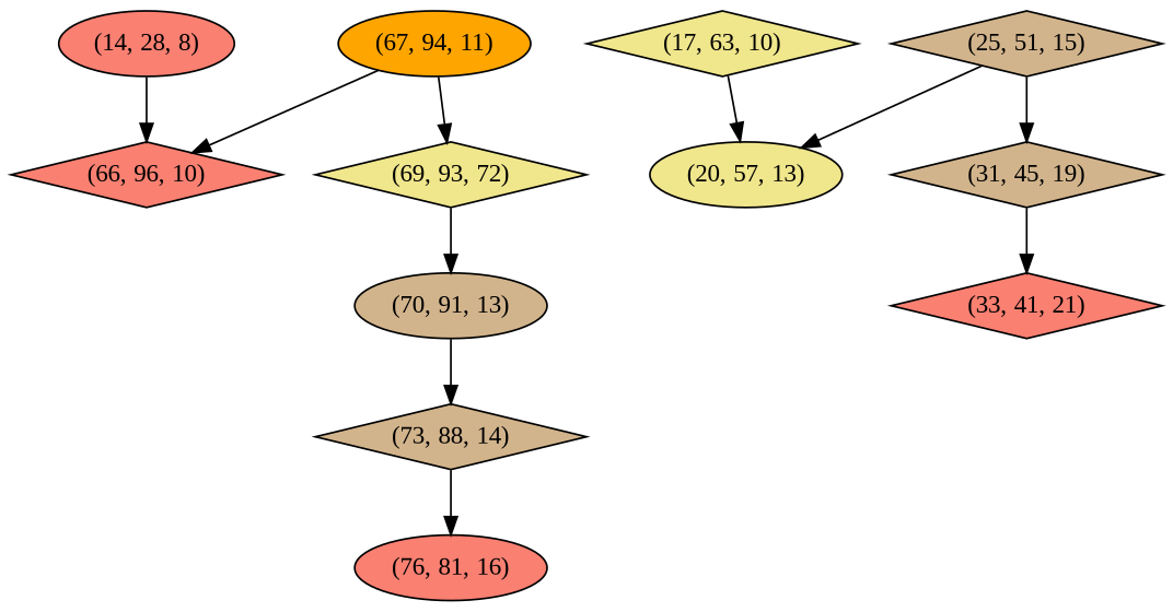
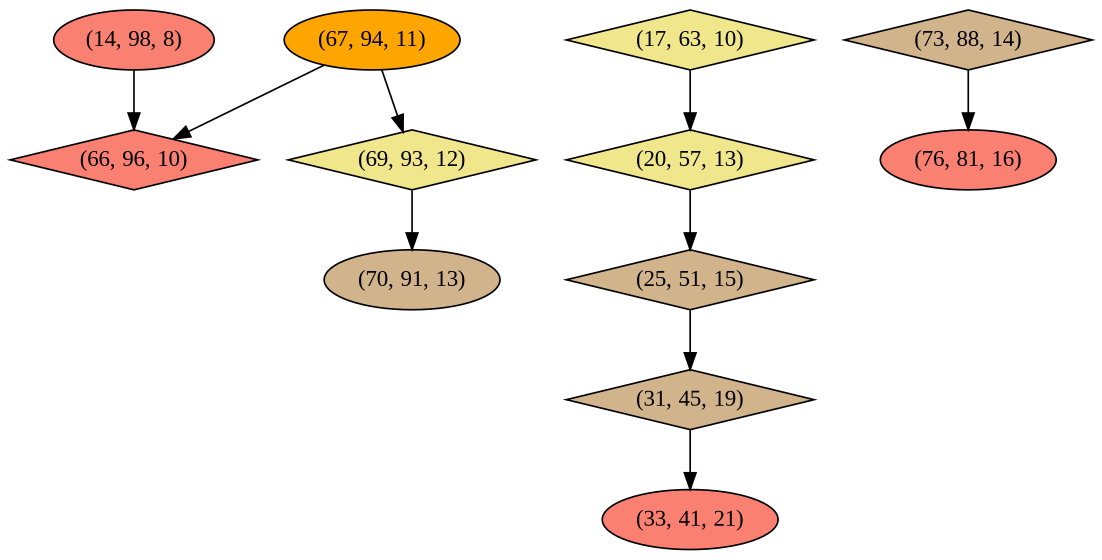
  digraph {
    fontname="Liberation Serif"
    node [fillcolor=salmon fontname="Liberation Serif" shape=diamond style=filled]
    edge [fontname="Liberation Serif"]
-   "(14, 98, 8)" [shape=ellipse label="(14, 28, 8)"]
+   "(14, 98, 8)" [shape=ellipse]
    "(66, 96, 10)"
    "(17, 63, 10)" [fillcolor=khaki]
-   "(20, 57, 13)" [fillcolor=khaki shape=ellipse]
+   "(20, 57, 13)" [fillcolor=khaki]
    "(25, 51, 15)" [fillcolor=tan]
    "(31, 45, 19)" [fillcolor=tan]
-   "(33, 41, 21)"
+   "(33, 41, 21)" [shape=ellipse]
    "(67, 94, 11)" [fillcolor=orange shape=ellipse]
-   "(69, 93, 12)" [fillcolor=khaki label="(69, 93, 72)"]
+   "(69, 93, 12)" [fillcolor=khaki]
    "(70, 91, 13)" [fillcolor=tan shape=ellipse]
    "(73, 88, 14)" [fillcolor=tan]
    "(76, 81, 16)" [shape=ellipse]
    "(14, 98, 8)" -> "(66, 96, 10)"
    "(17, 63, 10)" -> "(20, 57, 13)"
-   "(25, 51, 15)" -> "(20, 57, 13)"
+   "(20, 57, 13)" -> "(25, 51, 15)"
    "(25, 51, 15)" -> "(31, 45, 19)"
    "(31, 45, 19)" -> "(33, 41, 21)"
    "(67, 94, 11)" -> "(66, 96, 10)"
    "(67, 94, 11)" -> "(69, 93, 12)"
    "(69, 93, 12)" -> "(70, 91, 13)"
-   "(70, 91, 13)" -> "(73, 88, 14)"
    "(73, 88, 14)" -> "(76, 81, 16)"
  }
